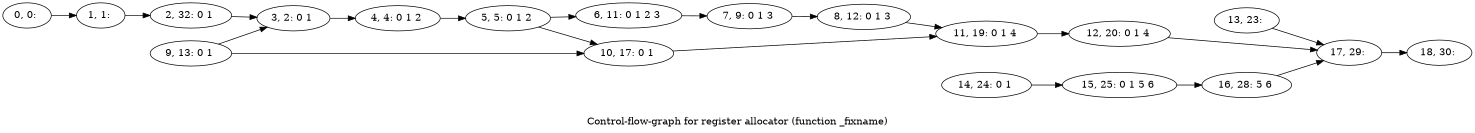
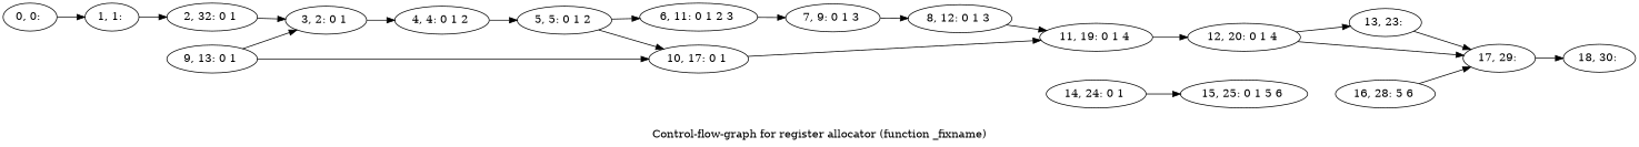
  digraph {
    label="Control-flow-graph for register allocator (function _fixname)"
    rankdir=LR
    n1 [label="0, 0: "]
    n2 [label="1, 1: "]
    n3 [label="2, 32: 0 1 "]
    n4 [label="3, 2: 0 1 "]
    n5 [label="4, 4: 0 1 2 "]
    n6 [label="5, 5: 0 1 2 "]
    n7 [label="6, 11: 0 1 2 3 "]
    n8 [label="10, 17: 0 1 "]
    n9 [label="7, 9: 0 1 3 "]
    n10 [label="11, 19: 0 1 4 "]
    n11 [label="8, 12: 0 1 3 "]
    n12 [label="9, 13: 0 1 "]
    n13 [label="12, 20: 0 1 4 "]
    n14 [label="13, 23: "]
    n15 [label="17, 29: "]
    n16 [label="14, 24: 0 1 "]
    n17 [label="15, 25: 0 1 5 6 "]
    n18 [label="18, 30: "]
    n19 [label="16, 28: 5 6 "]
    n1 -> n2
    n2 -> n3
    n3 -> n4
    n4 -> n5
    n5 -> n6
    n6 -> n7
    n6 -> n8
    n7 -> n9
    n8 -> n10
    n9 -> n11
    n10 -> n13
    n11 -> n10
    n12 -> n4
    n12 -> n8
+   n13 -> n14
    n13 -> n15
    n14 -> n15
    n15 -> n18
    n16 -> n17
-   n17 -> n19
    n19 -> n15
  }
